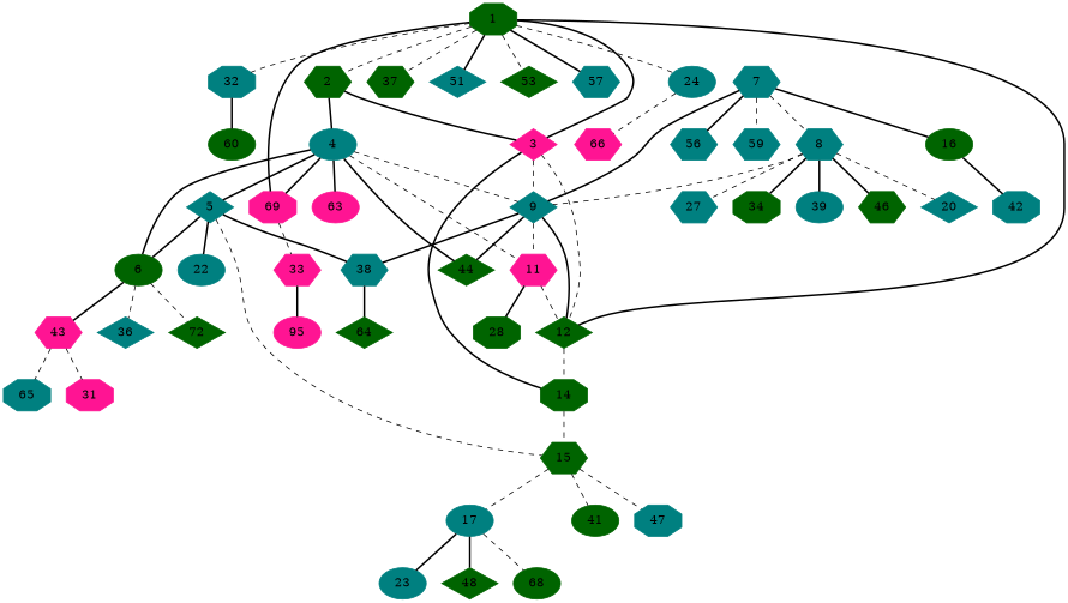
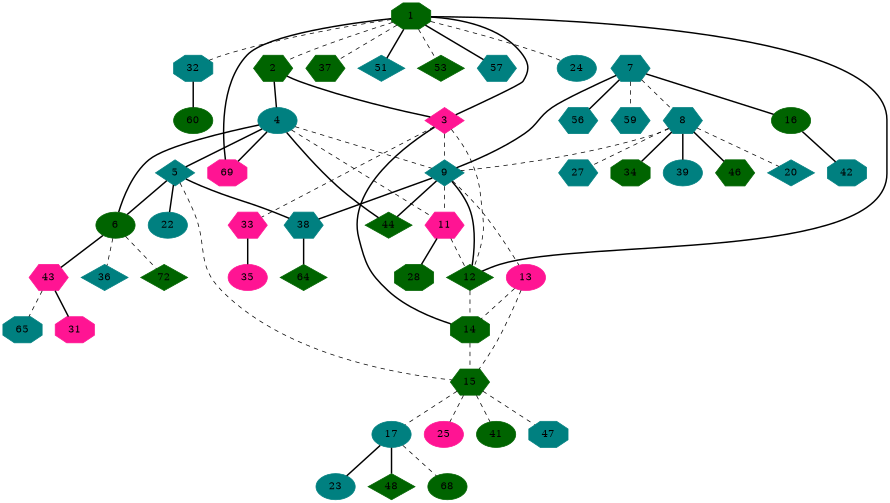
  graph {
    node [color=teal shape=hexagon style=filled]
    edge [style=dashed]
    1 [color=darkgreen shape=octagon super="+45"]
    2 [color=darkgreen]
    3 [color=deeppink shape=diamond super="+18"]
    12 [color=darkgreen shape=diamond super="+62"]
    24 [shape=ellipse super="+26"]
    n6 [color=deeppink label=69 shape=octagon super="+40"]
    32 [shape=octagon super="+52"]
    37 [color=darkgreen]
    51 [shape=diamond]
    53 [color=darkgreen shape=diamond]
    57
    4 [shape=ellipse super="+30"]
    9 [shape=diamond super="+10"]
    14 [color=darkgreen shape=octagon super="+67"]
    33 [color=deeppink]
-   66 [color=deeppink]
    60 [color=darkgreen shape=ellipse]
    5 [shape=diamond super="+69"]
    6 [color=darkgreen shape=ellipse super="+49"]
    11 [color=deeppink super="+54"]
    44 [color=darkgreen shape=diamond]
-   63 [color=deeppink shape=ellipse]
    38 [super="+50"]
+   13 [color=deeppink shape=ellipse]
    15 [color=darkgreen super="+31"]
-   35 [color=deeppink shape=ellipse label=95]
+   35 [color=deeppink shape=ellipse]
    22 [shape=ellipse]
    36 [shape=diamond super="+70"]
    43 [color=deeppink super="+58"]
    72 [color=darkgreen shape=diamond]
    28 [color=darkgreen shape=octagon super="+71"]
    17 [shape=ellipse super="+21"]
+   25 [color=deeppink shape=ellipse]
    41 [color=darkgreen shape=ellipse super="+73"]
    47 [shape=octagon]
    64 [color=darkgreen shape=diamond]
    n37 [color=deeppink label=31 shape=octagon]
    65 [shape=octagon]
    7 [super="+55"]
    8 [super="+19"]
    16 [color=darkgreen shape=ellipse]
    56
    59
    20 [shape=diamond]
    27
    34 [color=darkgreen shape=octagon]
    39 [shape=ellipse]
    46 [color=darkgreen]
    42 [shape=octagon]
    23 [shape=ellipse]
    48 [color=darkgreen shape=diamond]
    68 [color=darkgreen shape=ellipse]
    1 -- 2
    1 -- 3 [style=bold]
    1 -- 12 [style=bold]
    1 -- 24
    1 -- n6 [style=bold]
    1 -- 32
    1 -- 37
    1 -- 51 [style=bold]
    1 -- 53
    1 -- 57 [style=bold]
    2 -- 3 [style=bold]
    2 -- 4 [style=bold]
    3 -- 12
    3 -- 9 [weight=2]
    3 -- 14 [style=bold]
-   n6 -- 33
+   3 -- 33
    12 -- 14
-   24 -- 66
    32 -- 60 [style=bold]
    4 -- n6 [style=bold]
    4 -- 9
    4 -- 5 [style=bold]
    4 -- 6 [style=bold]
    4 -- 11
    4 -- 44 [style=bold]
-   4 -- 63 [style=bold]
    9 -- 12 [style=bold]
    9 -- 11
    9 -- 44 [style=bold]
    9 -- 38 [style=bold]
+   9 -- 13
    14 -- 15
    33 -- 35 [style=bold]
    5 -- 6 [style=bold]
    5 -- 38 [style=bold]
    5 -- 15
    5 -- 22 [style=bold]
    6 -- 36
    6 -- 43 [style=bold]
    6 -- 72
    11 -- 12
    11 -- 28 [style=bold]
    38 -- 64 [style=bold]
+   13 -- 14
+   13 -- 15
    15 -- 17
+   15 -- 25
    15 -- 41
    15 -- 47
-   43 -- n37
+   43 -- n37 [style=bold]
    43 -- 65
    17 -- 23 [style=bold]
    17 -- 48 [style=bold]
    17 -- 68
    7 -- 9 [style=bold]
    7 -- 8
    7 -- 16 [style=bold]
    7 -- 56 [style=bold]
    7 -- 59
    8 -- 9
    8 -- 20
    8 -- 27
    8 -- 34 [style=bold]
    8 -- 39 [style=bold]
    8 -- 46 [style=bold]
    16 -- 42 [style=bold]
  }
